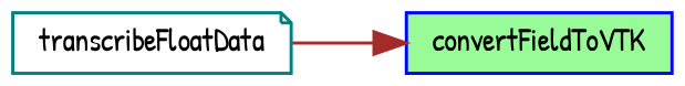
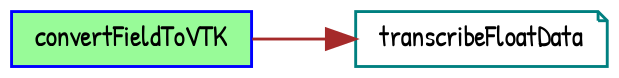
  digraph {
    rankdir=RL
    fontname="Patrick Hand"
    node [fontname="Patrick Hand" fontsize=10 style=filled]
    n1 [color=teal fillcolor=white fontcolor=black height=0.2 label=transcribeFloatData shape=note width=0.4]
    n2 [color=blue fillcolor=palegreen height=0.2 label=convertFieldToVTK shape=box width=0.4]
-   n2 -> n1 [color=brown dir=back fontname="Patrick Hand" fontsize=10 labelfontname=Helvetica labelfontsize=10 style=solid]
+   n1 -> n2 [color=brown dir=back fontname="Patrick Hand" fontsize=10 labelfontname=Helvetica labelfontsize=10 style=solid]
  }
